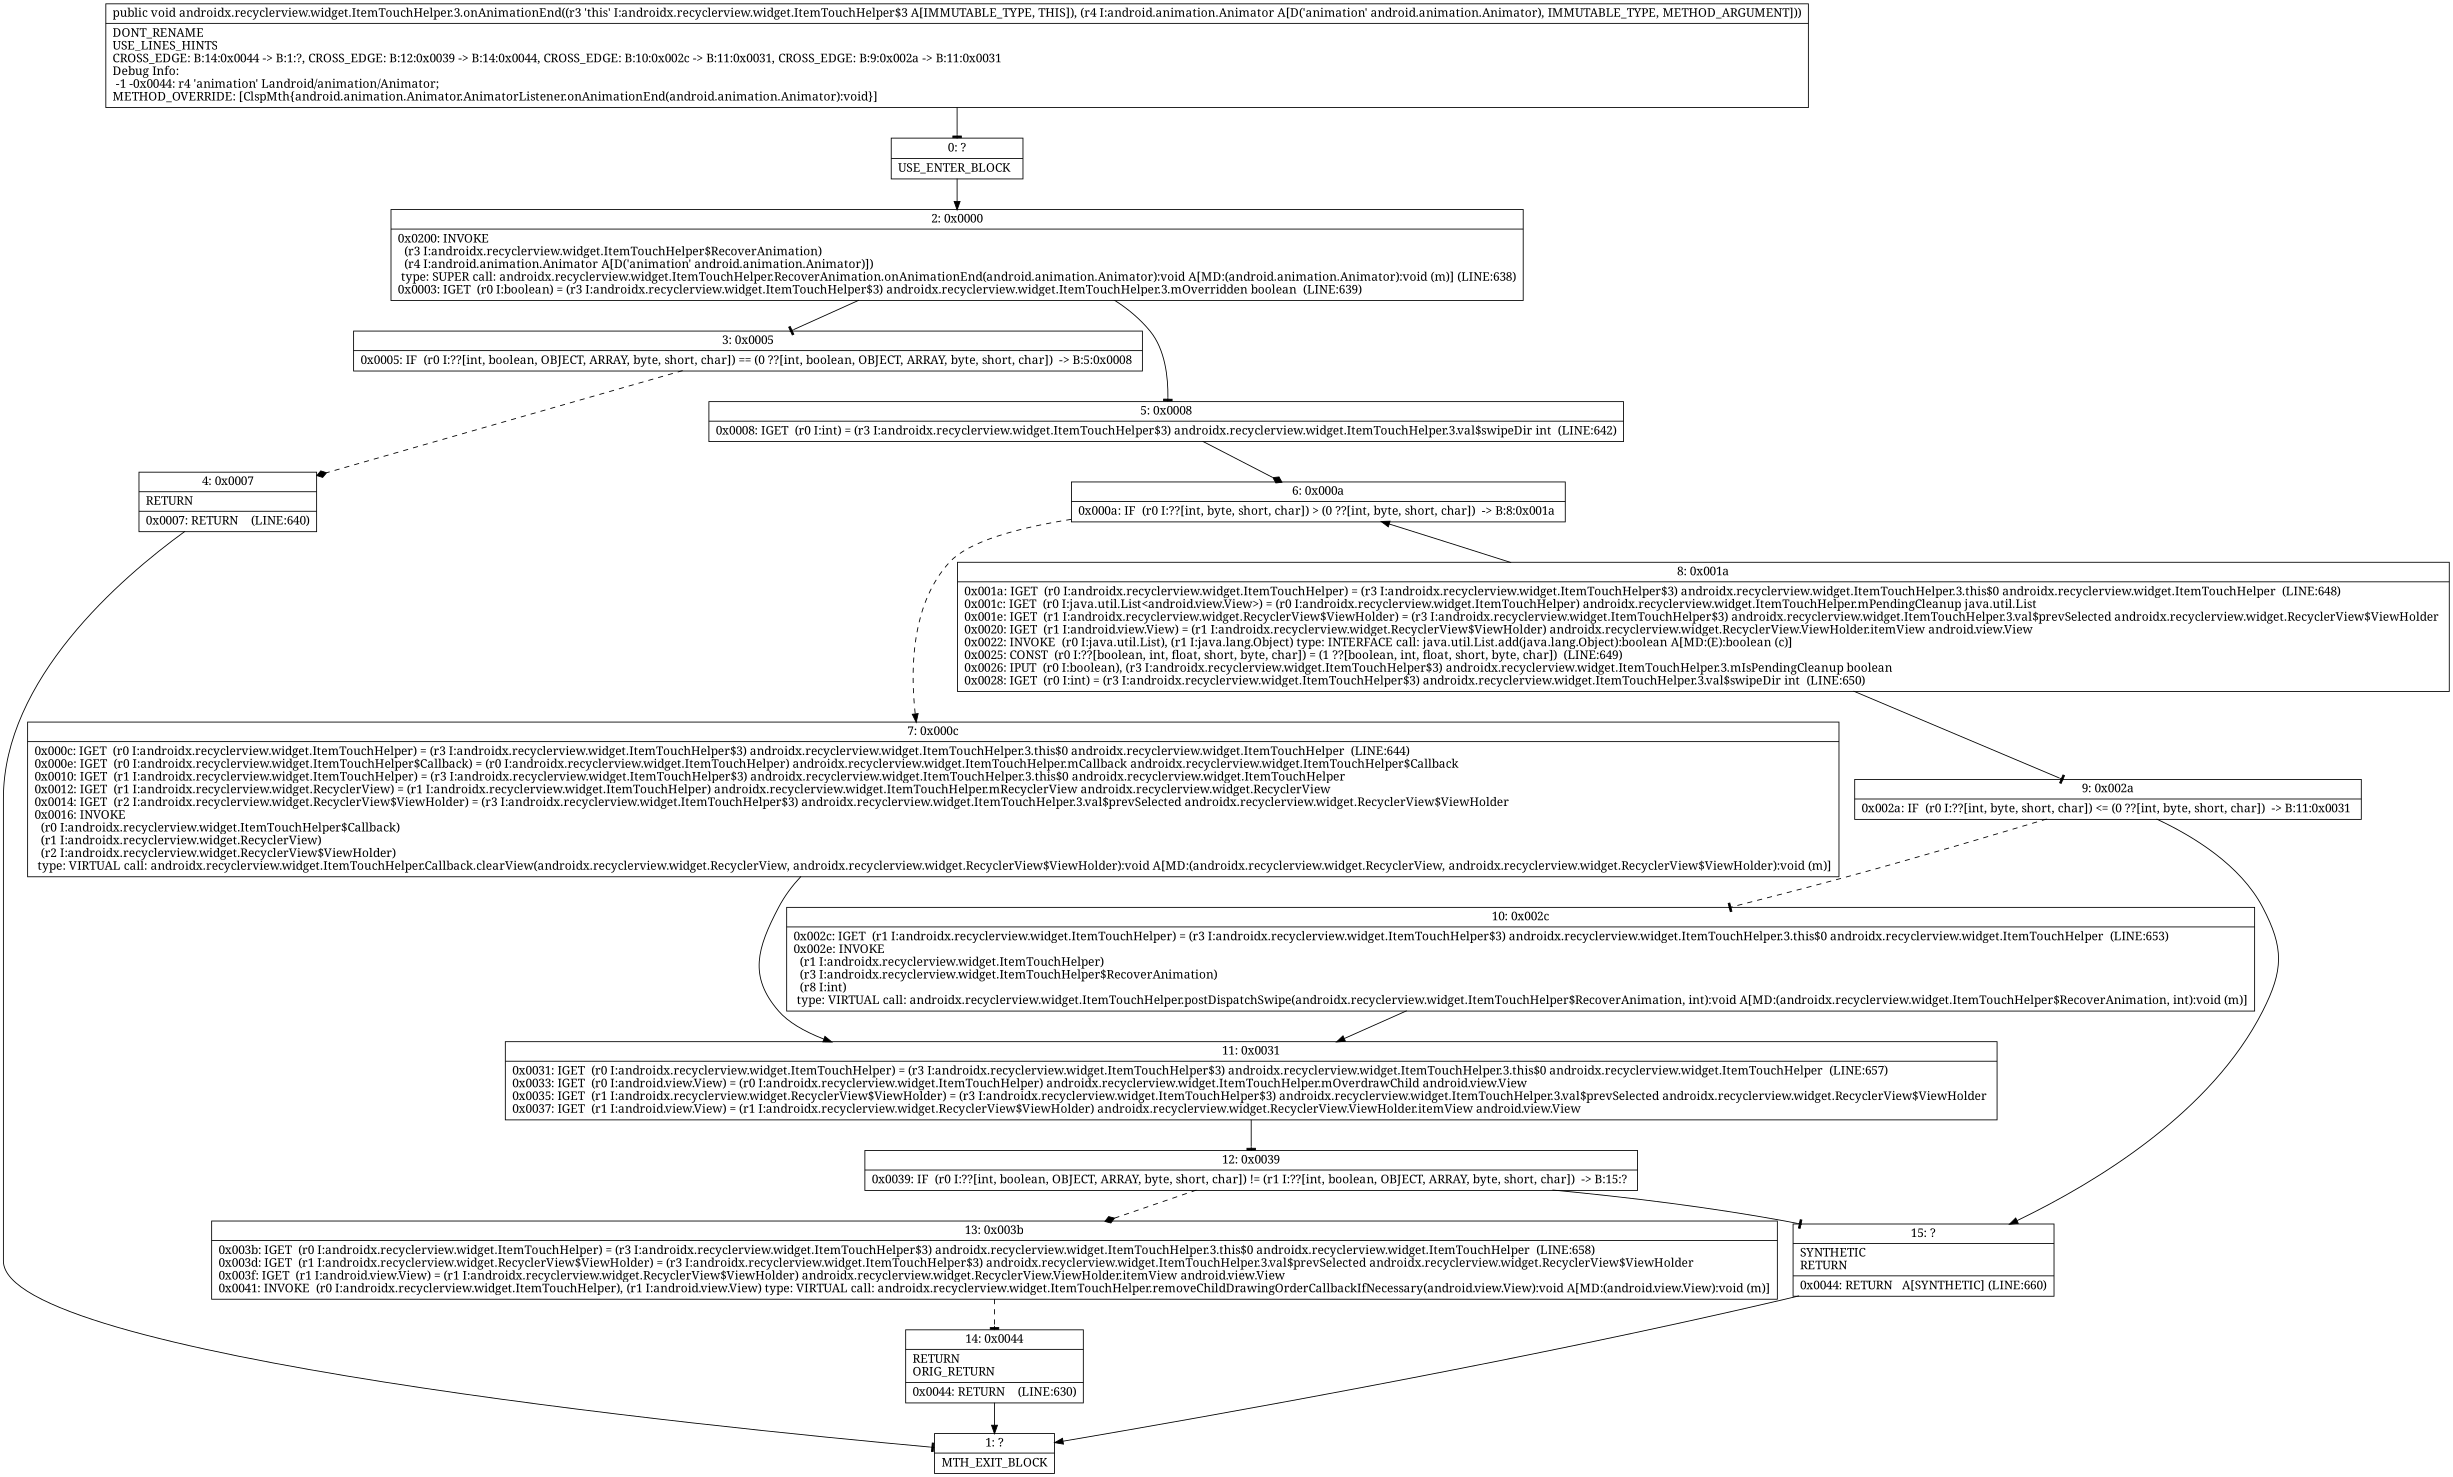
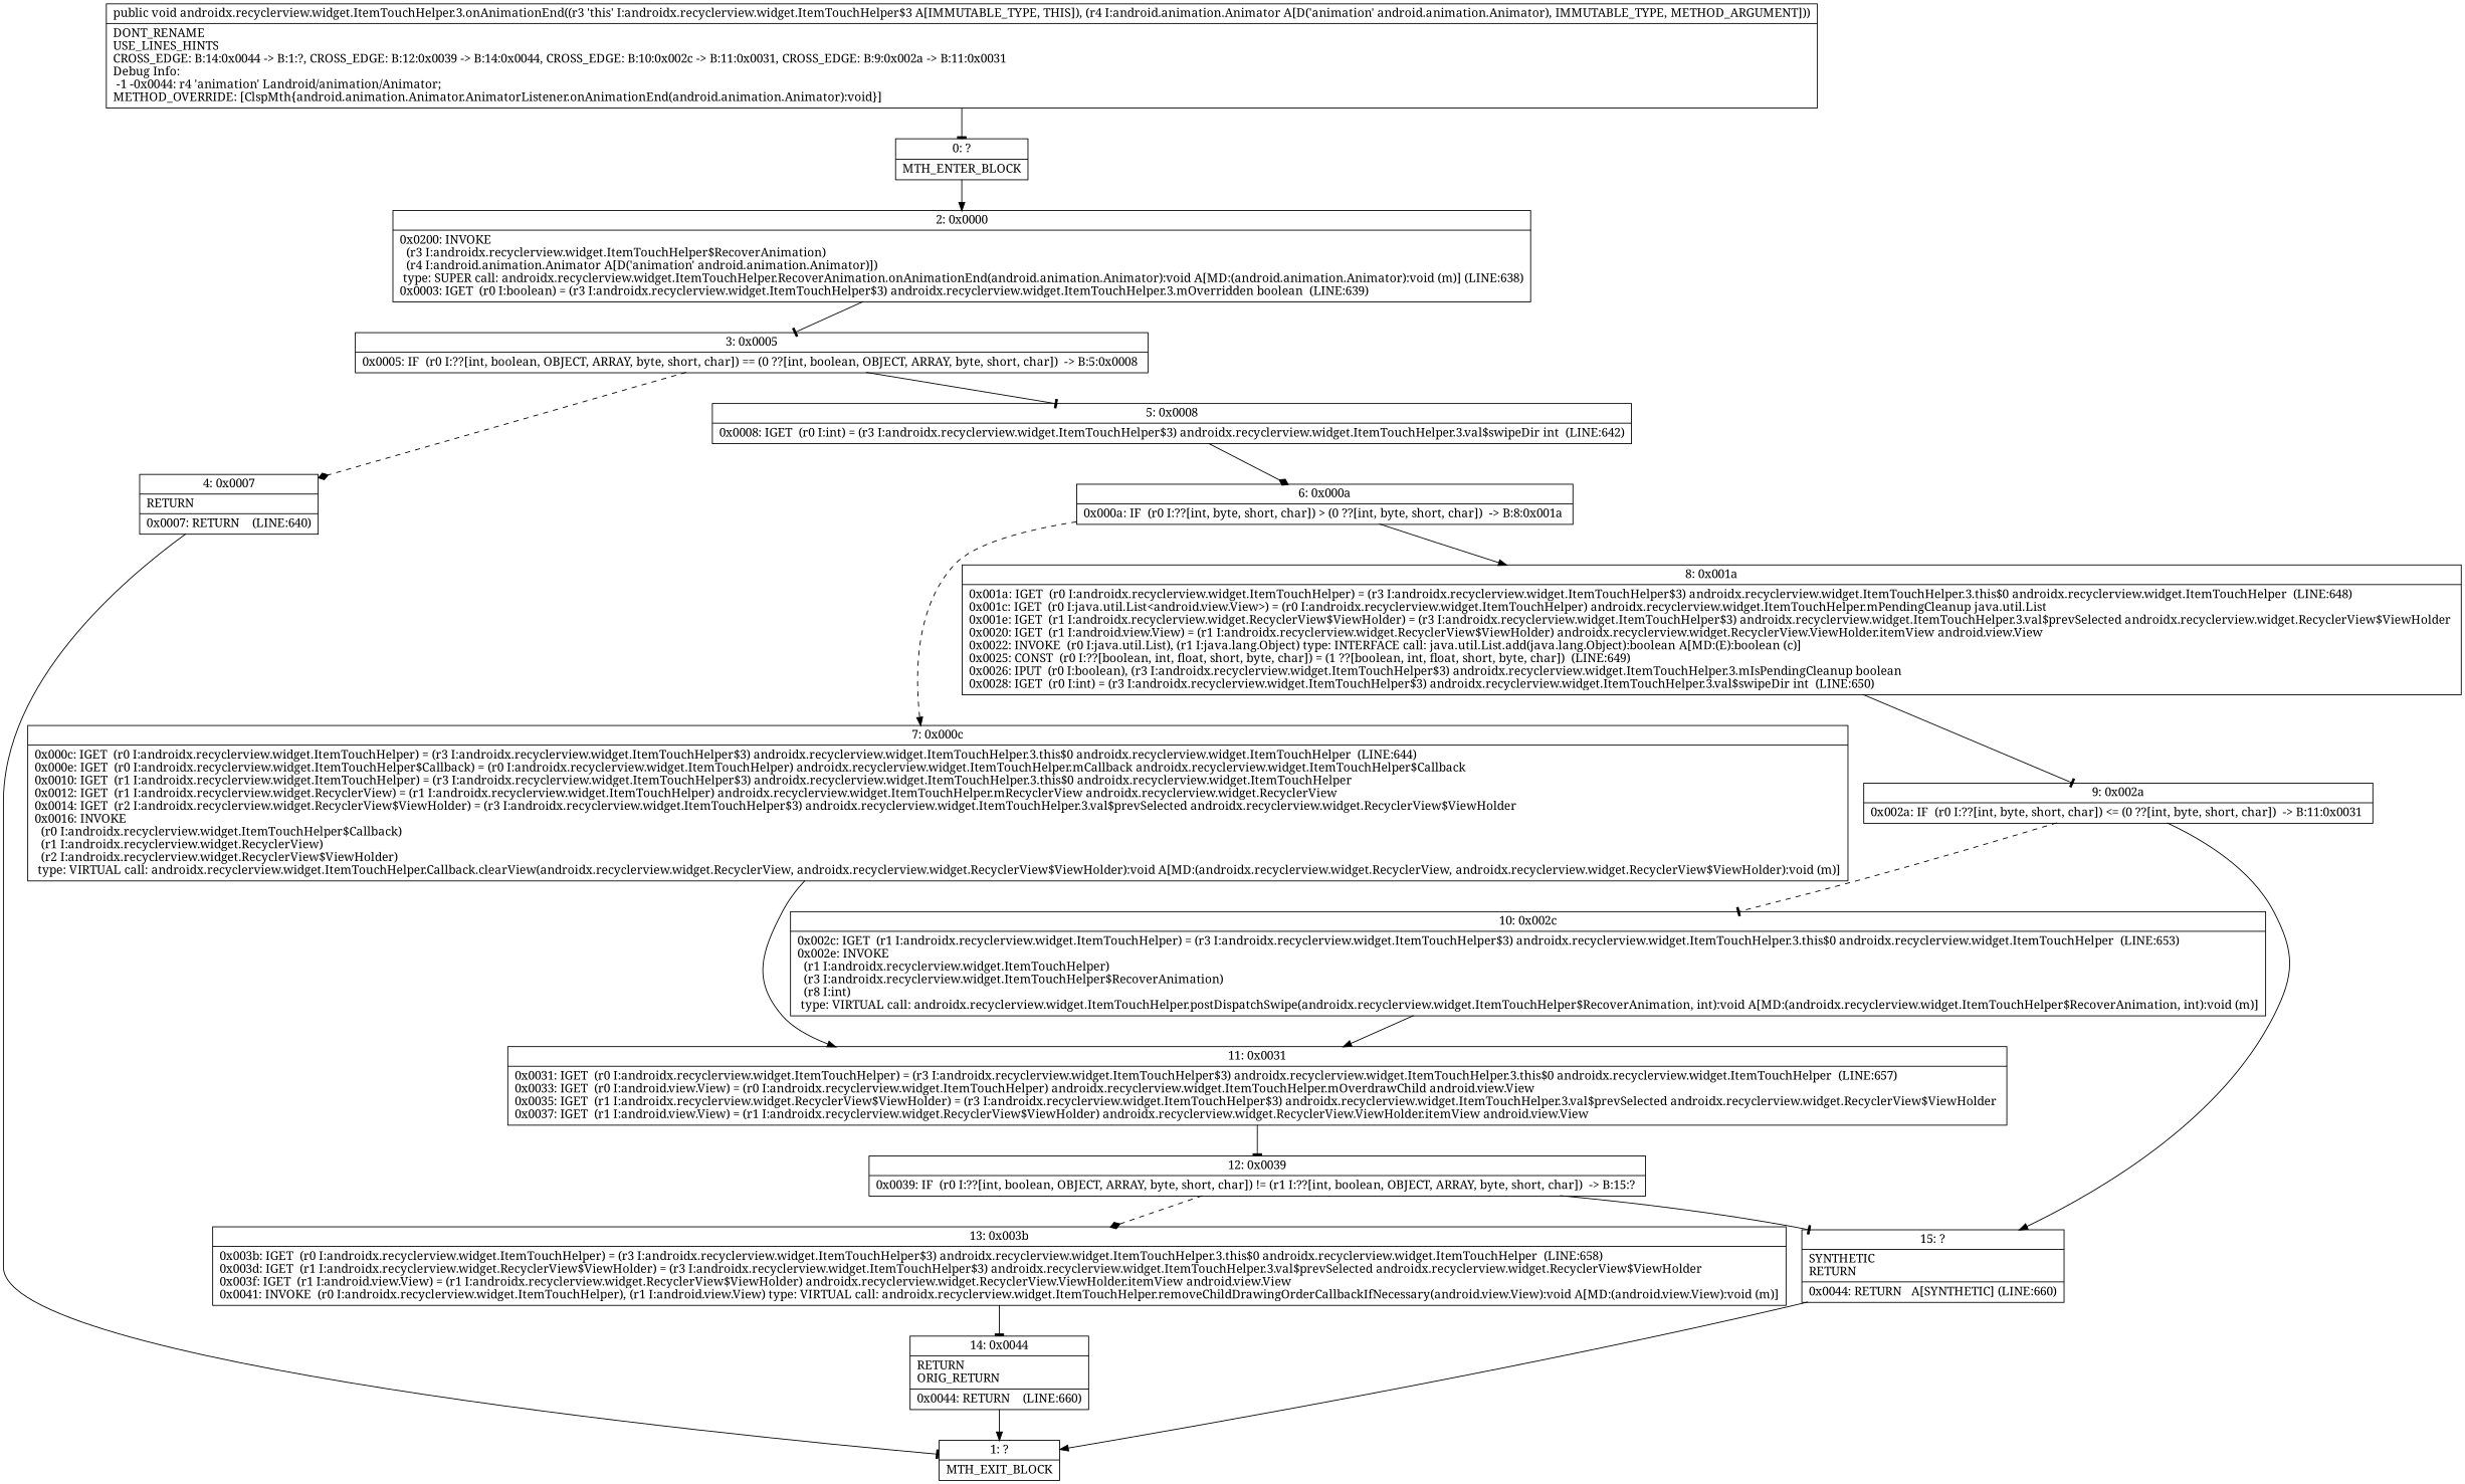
  digraph {
    fontname="Noto Serif"
    node [fontname="Noto Serif" shape=record]
    edge [arrowhead=tee fontname="Noto Serif"]
-   n1 [label="{0\:\ ?|USE_ENTER_BLOCK\l}"]
+   n1 [label="{0\:\ ?|MTH_ENTER_BLOCK\l}"]
    n2 [label="{2\:\ 0x0000|0x0200: INVOKE  \l  (r3 I:androidx.recyclerview.widget.ItemTouchHelper$RecoverAnimation)\l  (r4 I:android.animation.Animator A[D('animation' android.animation.Animator)])\l type: SUPER call: androidx.recyclerview.widget.ItemTouchHelper.RecoverAnimation.onAnimationEnd(android.animation.Animator):void A[MD:(android.animation.Animator):void (m)] (LINE:638)\l0x0003: IGET  (r0 I:boolean) = (r3 I:androidx.recyclerview.widget.ItemTouchHelper$3) androidx.recyclerview.widget.ItemTouchHelper.3.mOverridden boolean  (LINE:639)\l}"]
    n3 [label="{3\:\ 0x0005|0x0005: IF  (r0 I:??[int, boolean, OBJECT, ARRAY, byte, short, char]) == (0 ??[int, boolean, OBJECT, ARRAY, byte, short, char])  \-\> B:5:0x0008 \l}"]
    n4 [label="{4\:\ 0x0007|RETURN\l|0x0007: RETURN    (LINE:640)\l}"]
    n5 [label="{5\:\ 0x0008|0x0008: IGET  (r0 I:int) = (r3 I:androidx.recyclerview.widget.ItemTouchHelper$3) androidx.recyclerview.widget.ItemTouchHelper.3.val$swipeDir int  (LINE:642)\l}"]
    n6 [label="{1\:\ ?|MTH_EXIT_BLOCK\l}"]
    n7 [label="{6\:\ 0x000a|0x000a: IF  (r0 I:??[int, byte, short, char]) \> (0 ??[int, byte, short, char])  \-\> B:8:0x001a \l}"]
    n8 [label="{7\:\ 0x000c|0x000c: IGET  (r0 I:androidx.recyclerview.widget.ItemTouchHelper) = (r3 I:androidx.recyclerview.widget.ItemTouchHelper$3) androidx.recyclerview.widget.ItemTouchHelper.3.this$0 androidx.recyclerview.widget.ItemTouchHelper  (LINE:644)\l0x000e: IGET  (r0 I:androidx.recyclerview.widget.ItemTouchHelper$Callback) = (r0 I:androidx.recyclerview.widget.ItemTouchHelper) androidx.recyclerview.widget.ItemTouchHelper.mCallback androidx.recyclerview.widget.ItemTouchHelper$Callback \l0x0010: IGET  (r1 I:androidx.recyclerview.widget.ItemTouchHelper) = (r3 I:androidx.recyclerview.widget.ItemTouchHelper$3) androidx.recyclerview.widget.ItemTouchHelper.3.this$0 androidx.recyclerview.widget.ItemTouchHelper \l0x0012: IGET  (r1 I:androidx.recyclerview.widget.RecyclerView) = (r1 I:androidx.recyclerview.widget.ItemTouchHelper) androidx.recyclerview.widget.ItemTouchHelper.mRecyclerView androidx.recyclerview.widget.RecyclerView \l0x0014: IGET  (r2 I:androidx.recyclerview.widget.RecyclerView$ViewHolder) = (r3 I:androidx.recyclerview.widget.ItemTouchHelper$3) androidx.recyclerview.widget.ItemTouchHelper.3.val$prevSelected androidx.recyclerview.widget.RecyclerView$ViewHolder \l0x0016: INVOKE  \l  (r0 I:androidx.recyclerview.widget.ItemTouchHelper$Callback)\l  (r1 I:androidx.recyclerview.widget.RecyclerView)\l  (r2 I:androidx.recyclerview.widget.RecyclerView$ViewHolder)\l type: VIRTUAL call: androidx.recyclerview.widget.ItemTouchHelper.Callback.clearView(androidx.recyclerview.widget.RecyclerView, androidx.recyclerview.widget.RecyclerView$ViewHolder):void A[MD:(androidx.recyclerview.widget.RecyclerView, androidx.recyclerview.widget.RecyclerView$ViewHolder):void (m)]\l}"]
    n9 [label="{8\:\ 0x001a|0x001a: IGET  (r0 I:androidx.recyclerview.widget.ItemTouchHelper) = (r3 I:androidx.recyclerview.widget.ItemTouchHelper$3) androidx.recyclerview.widget.ItemTouchHelper.3.this$0 androidx.recyclerview.widget.ItemTouchHelper  (LINE:648)\l0x001c: IGET  (r0 I:java.util.List\<android.view.View\>) = (r0 I:androidx.recyclerview.widget.ItemTouchHelper) androidx.recyclerview.widget.ItemTouchHelper.mPendingCleanup java.util.List \l0x001e: IGET  (r1 I:androidx.recyclerview.widget.RecyclerView$ViewHolder) = (r3 I:androidx.recyclerview.widget.ItemTouchHelper$3) androidx.recyclerview.widget.ItemTouchHelper.3.val$prevSelected androidx.recyclerview.widget.RecyclerView$ViewHolder \l0x0020: IGET  (r1 I:android.view.View) = (r1 I:androidx.recyclerview.widget.RecyclerView$ViewHolder) androidx.recyclerview.widget.RecyclerView.ViewHolder.itemView android.view.View \l0x0022: INVOKE  (r0 I:java.util.List), (r1 I:java.lang.Object) type: INTERFACE call: java.util.List.add(java.lang.Object):boolean A[MD:(E):boolean (c)]\l0x0025: CONST  (r0 I:??[boolean, int, float, short, byte, char]) = (1 ??[boolean, int, float, short, byte, char])  (LINE:649)\l0x0026: IPUT  (r0 I:boolean), (r3 I:androidx.recyclerview.widget.ItemTouchHelper$3) androidx.recyclerview.widget.ItemTouchHelper.3.mIsPendingCleanup boolean \l0x0028: IGET  (r0 I:int) = (r3 I:androidx.recyclerview.widget.ItemTouchHelper$3) androidx.recyclerview.widget.ItemTouchHelper.3.val$swipeDir int  (LINE:650)\l}"]
    n10 [label="{11\:\ 0x0031|0x0031: IGET  (r0 I:androidx.recyclerview.widget.ItemTouchHelper) = (r3 I:androidx.recyclerview.widget.ItemTouchHelper$3) androidx.recyclerview.widget.ItemTouchHelper.3.this$0 androidx.recyclerview.widget.ItemTouchHelper  (LINE:657)\l0x0033: IGET  (r0 I:android.view.View) = (r0 I:androidx.recyclerview.widget.ItemTouchHelper) androidx.recyclerview.widget.ItemTouchHelper.mOverdrawChild android.view.View \l0x0035: IGET  (r1 I:androidx.recyclerview.widget.RecyclerView$ViewHolder) = (r3 I:androidx.recyclerview.widget.ItemTouchHelper$3) androidx.recyclerview.widget.ItemTouchHelper.3.val$prevSelected androidx.recyclerview.widget.RecyclerView$ViewHolder \l0x0037: IGET  (r1 I:android.view.View) = (r1 I:androidx.recyclerview.widget.RecyclerView$ViewHolder) androidx.recyclerview.widget.RecyclerView.ViewHolder.itemView android.view.View \l}"]
    n11 [label="{9\:\ 0x002a|0x002a: IF  (r0 I:??[int, byte, short, char]) \<= (0 ??[int, byte, short, char])  \-\> B:11:0x0031 \l}"]
    n12 [label="{12\:\ 0x0039|0x0039: IF  (r0 I:??[int, boolean, OBJECT, ARRAY, byte, short, char]) != (r1 I:??[int, boolean, OBJECT, ARRAY, byte, short, char])  \-\> B:15:? \l}"]
    n13 [label="{13\:\ 0x003b|0x003b: IGET  (r0 I:androidx.recyclerview.widget.ItemTouchHelper) = (r3 I:androidx.recyclerview.widget.ItemTouchHelper$3) androidx.recyclerview.widget.ItemTouchHelper.3.this$0 androidx.recyclerview.widget.ItemTouchHelper  (LINE:658)\l0x003d: IGET  (r1 I:androidx.recyclerview.widget.RecyclerView$ViewHolder) = (r3 I:androidx.recyclerview.widget.ItemTouchHelper$3) androidx.recyclerview.widget.ItemTouchHelper.3.val$prevSelected androidx.recyclerview.widget.RecyclerView$ViewHolder \l0x003f: IGET  (r1 I:android.view.View) = (r1 I:androidx.recyclerview.widget.RecyclerView$ViewHolder) androidx.recyclerview.widget.RecyclerView.ViewHolder.itemView android.view.View \l0x0041: INVOKE  (r0 I:androidx.recyclerview.widget.ItemTouchHelper), (r1 I:android.view.View) type: VIRTUAL call: androidx.recyclerview.widget.ItemTouchHelper.removeChildDrawingOrderCallbackIfNecessary(android.view.View):void A[MD:(android.view.View):void (m)]\l}"]
    n14 [label="{15\:\ ?|SYNTHETIC\lRETURN\l|0x0044: RETURN   A[SYNTHETIC] (LINE:660)\l}"]
-   n15 [label="{14\:\ 0x0044|RETURN\lORIG_RETURN\l|0x0044: RETURN    (LINE:630)\l}"]
+   n15 [label="{14\:\ 0x0044|RETURN\lORIG_RETURN\l|0x0044: RETURN    (LINE:660)\l}"]
    n16 [label="{10\:\ 0x002c|0x002c: IGET  (r1 I:androidx.recyclerview.widget.ItemTouchHelper) = (r3 I:androidx.recyclerview.widget.ItemTouchHelper$3) androidx.recyclerview.widget.ItemTouchHelper.3.this$0 androidx.recyclerview.widget.ItemTouchHelper  (LINE:653)\l0x002e: INVOKE  \l  (r1 I:androidx.recyclerview.widget.ItemTouchHelper)\l  (r3 I:androidx.recyclerview.widget.ItemTouchHelper$RecoverAnimation)\l  (r8 I:int)\l type: VIRTUAL call: androidx.recyclerview.widget.ItemTouchHelper.postDispatchSwipe(androidx.recyclerview.widget.ItemTouchHelper$RecoverAnimation, int):void A[MD:(androidx.recyclerview.widget.ItemTouchHelper$RecoverAnimation, int):void (m)]\l}"]
    n17 [label="{public void androidx.recyclerview.widget.ItemTouchHelper.3.onAnimationEnd((r3 'this' I:androidx.recyclerview.widget.ItemTouchHelper$3 A[IMMUTABLE_TYPE, THIS]), (r4 I:android.animation.Animator A[D('animation' android.animation.Animator), IMMUTABLE_TYPE, METHOD_ARGUMENT]))  | DONT_RENAME\lUSE_LINES_HINTS\lCROSS_EDGE: B:14:0x0044 \-\> B:1:?, CROSS_EDGE: B:12:0x0039 \-\> B:14:0x0044, CROSS_EDGE: B:10:0x002c \-\> B:11:0x0031, CROSS_EDGE: B:9:0x002a \-\> B:11:0x0031\lDebug Info:\l  \-1 \-0x0044: r4 'animation' Landroid\/animation\/Animator;\lMETHOD_OVERRIDE: [ClspMth\{android.animation.Animator.AnimatorListener.onAnimationEnd(android.animation.Animator):void\}]\l}"]
    n1 -> n2 [arrowhead=normal]
    n2 -> n3
    n3 -> n4 [arrowhead=diamond style=dashed]
-   n2 -> n5
+   n3 -> n5
    n4 -> n6
    n5 -> n7 [arrowhead=diamond]
    n7 -> n8 [arrowhead=normal style=dashed]
-   n9 -> n7 [arrowhead=normal]
+   n7 -> n9 [arrowhead=normal]
    n8 -> n10 [arrowhead=normal]
    n9 -> n11
    n10 -> n12
    n11 -> n14 [arrowhead=normal]
    n11 -> n16 [style=dashed]
    n12 -> n13 [arrowhead=diamond style=dashed]
    n12 -> n14
-   n13 -> n15 [style=dashed]
+   n13 -> n15
    n14 -> n6 [arrowhead=normal]
    n15 -> n6 [arrowhead=normal]
    n16 -> n10 [arrowhead=normal]
    n17 -> n1
  }
